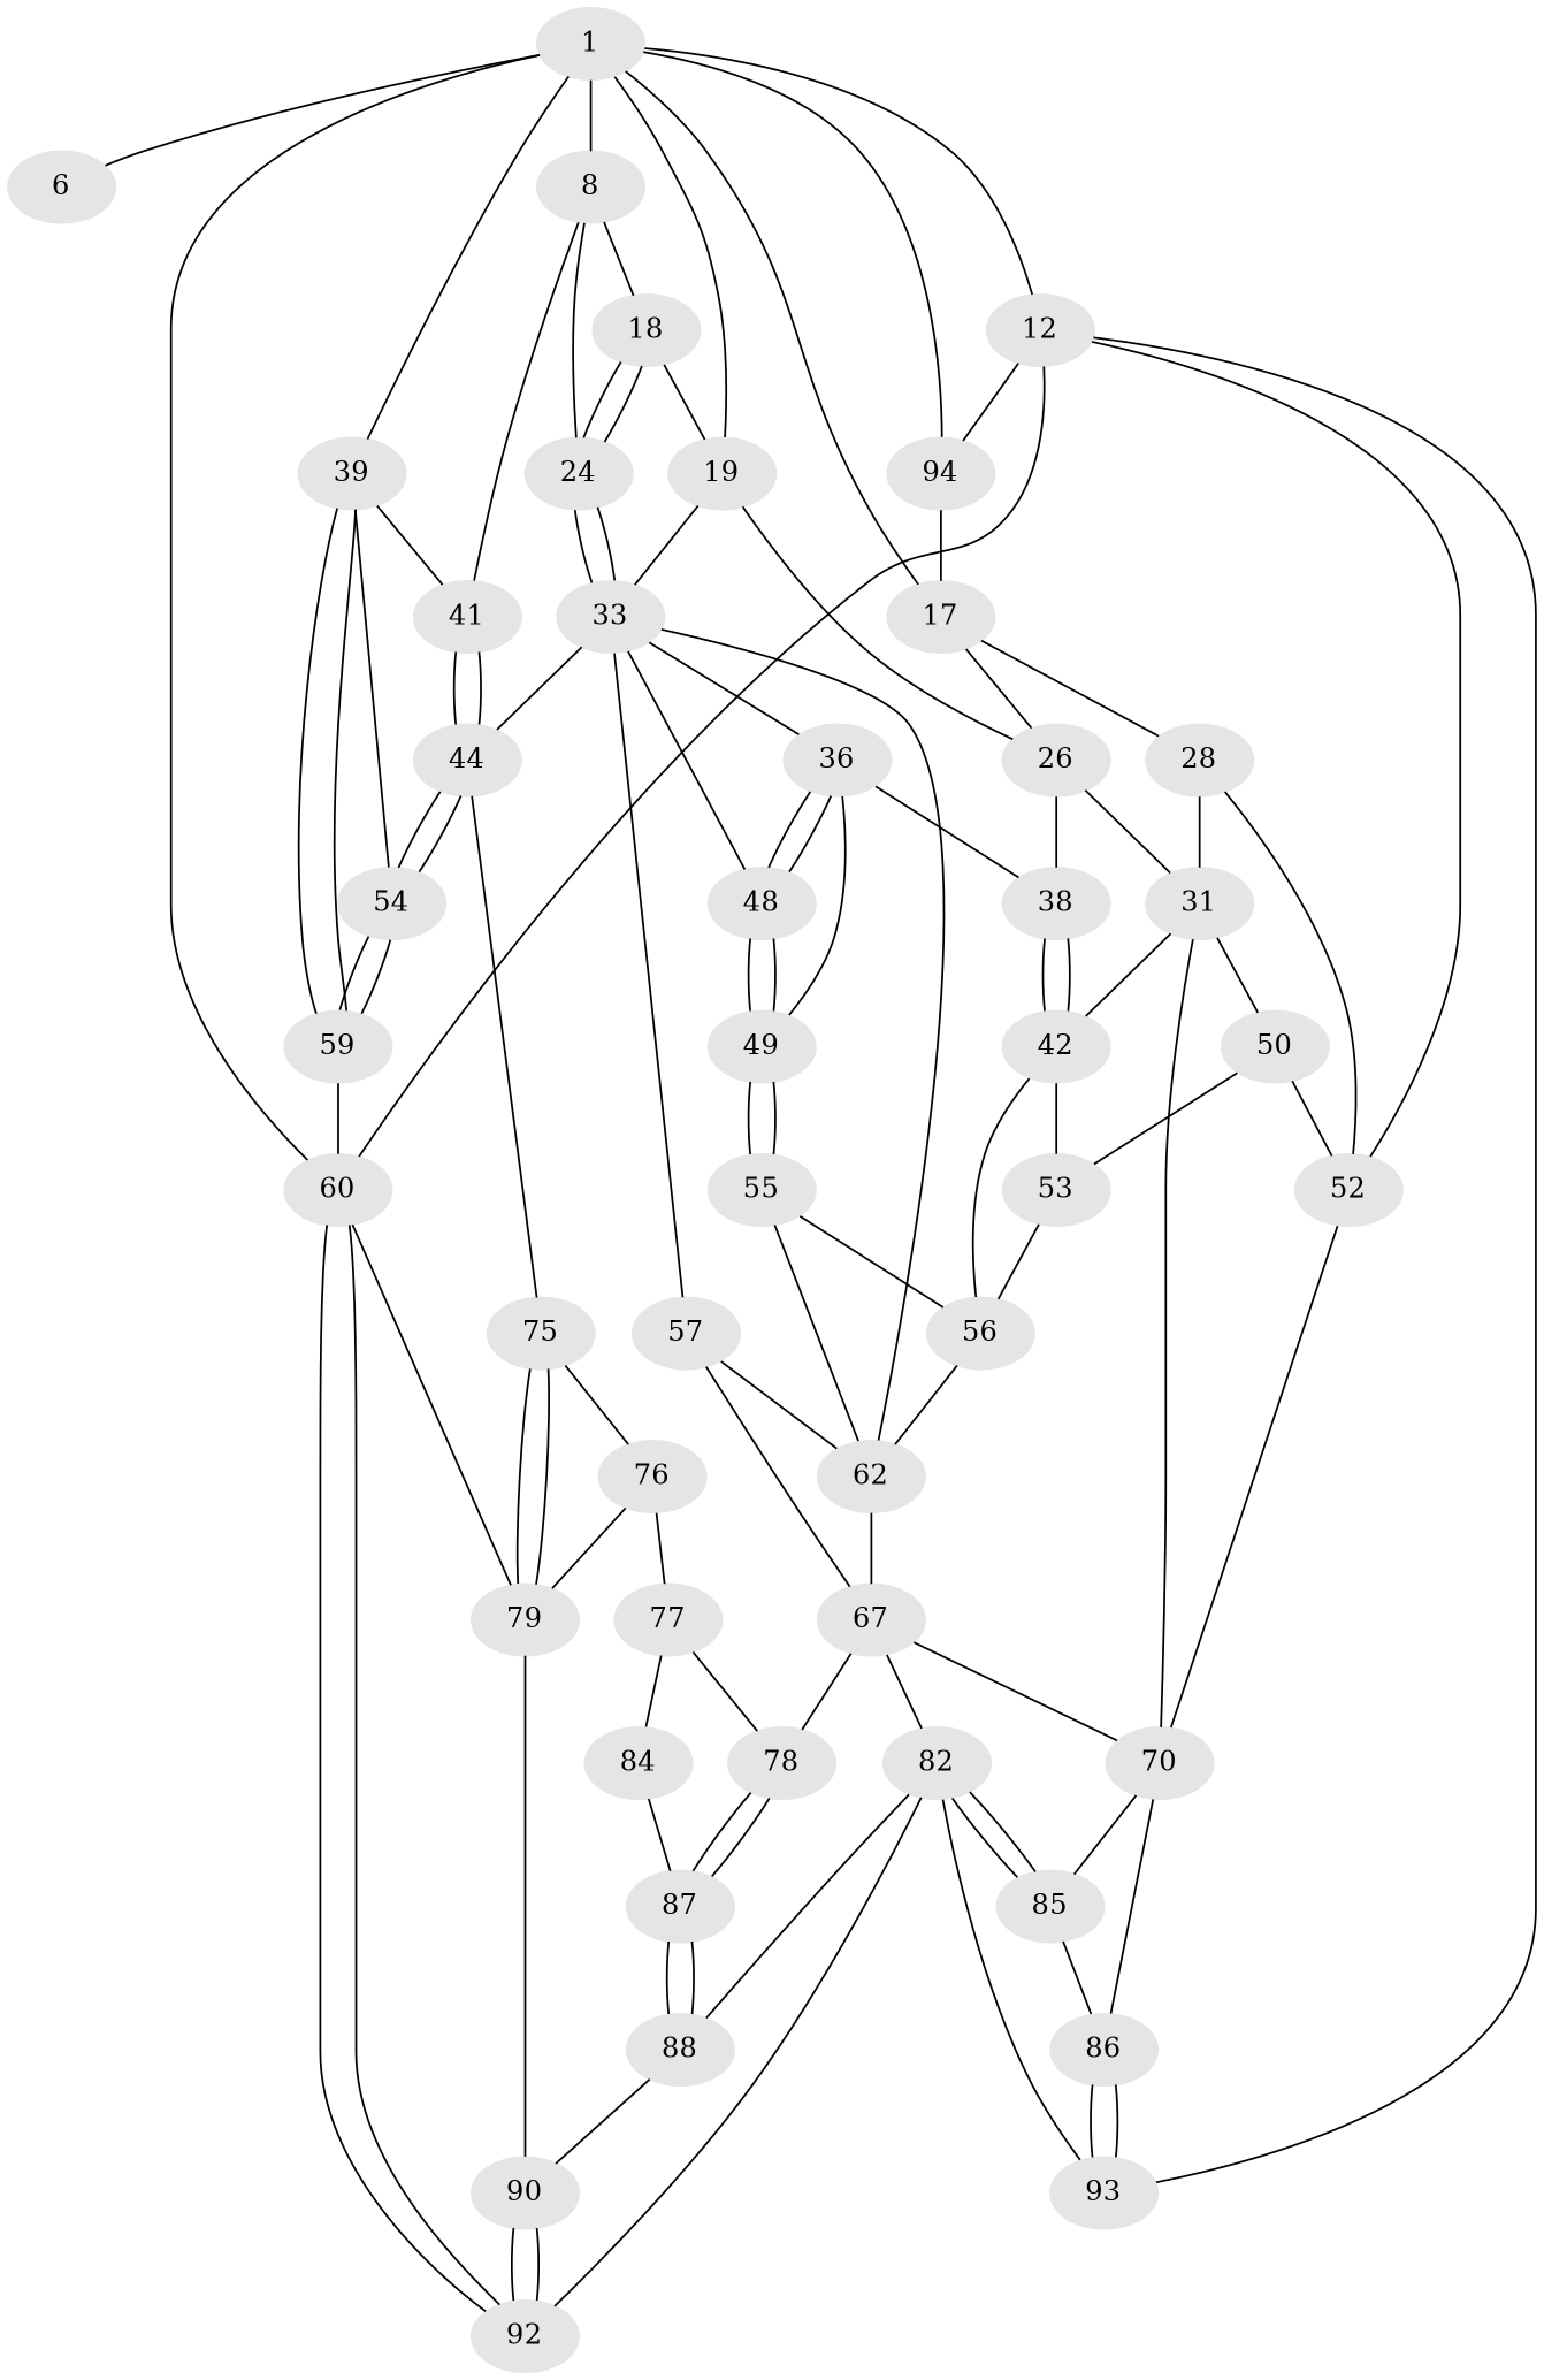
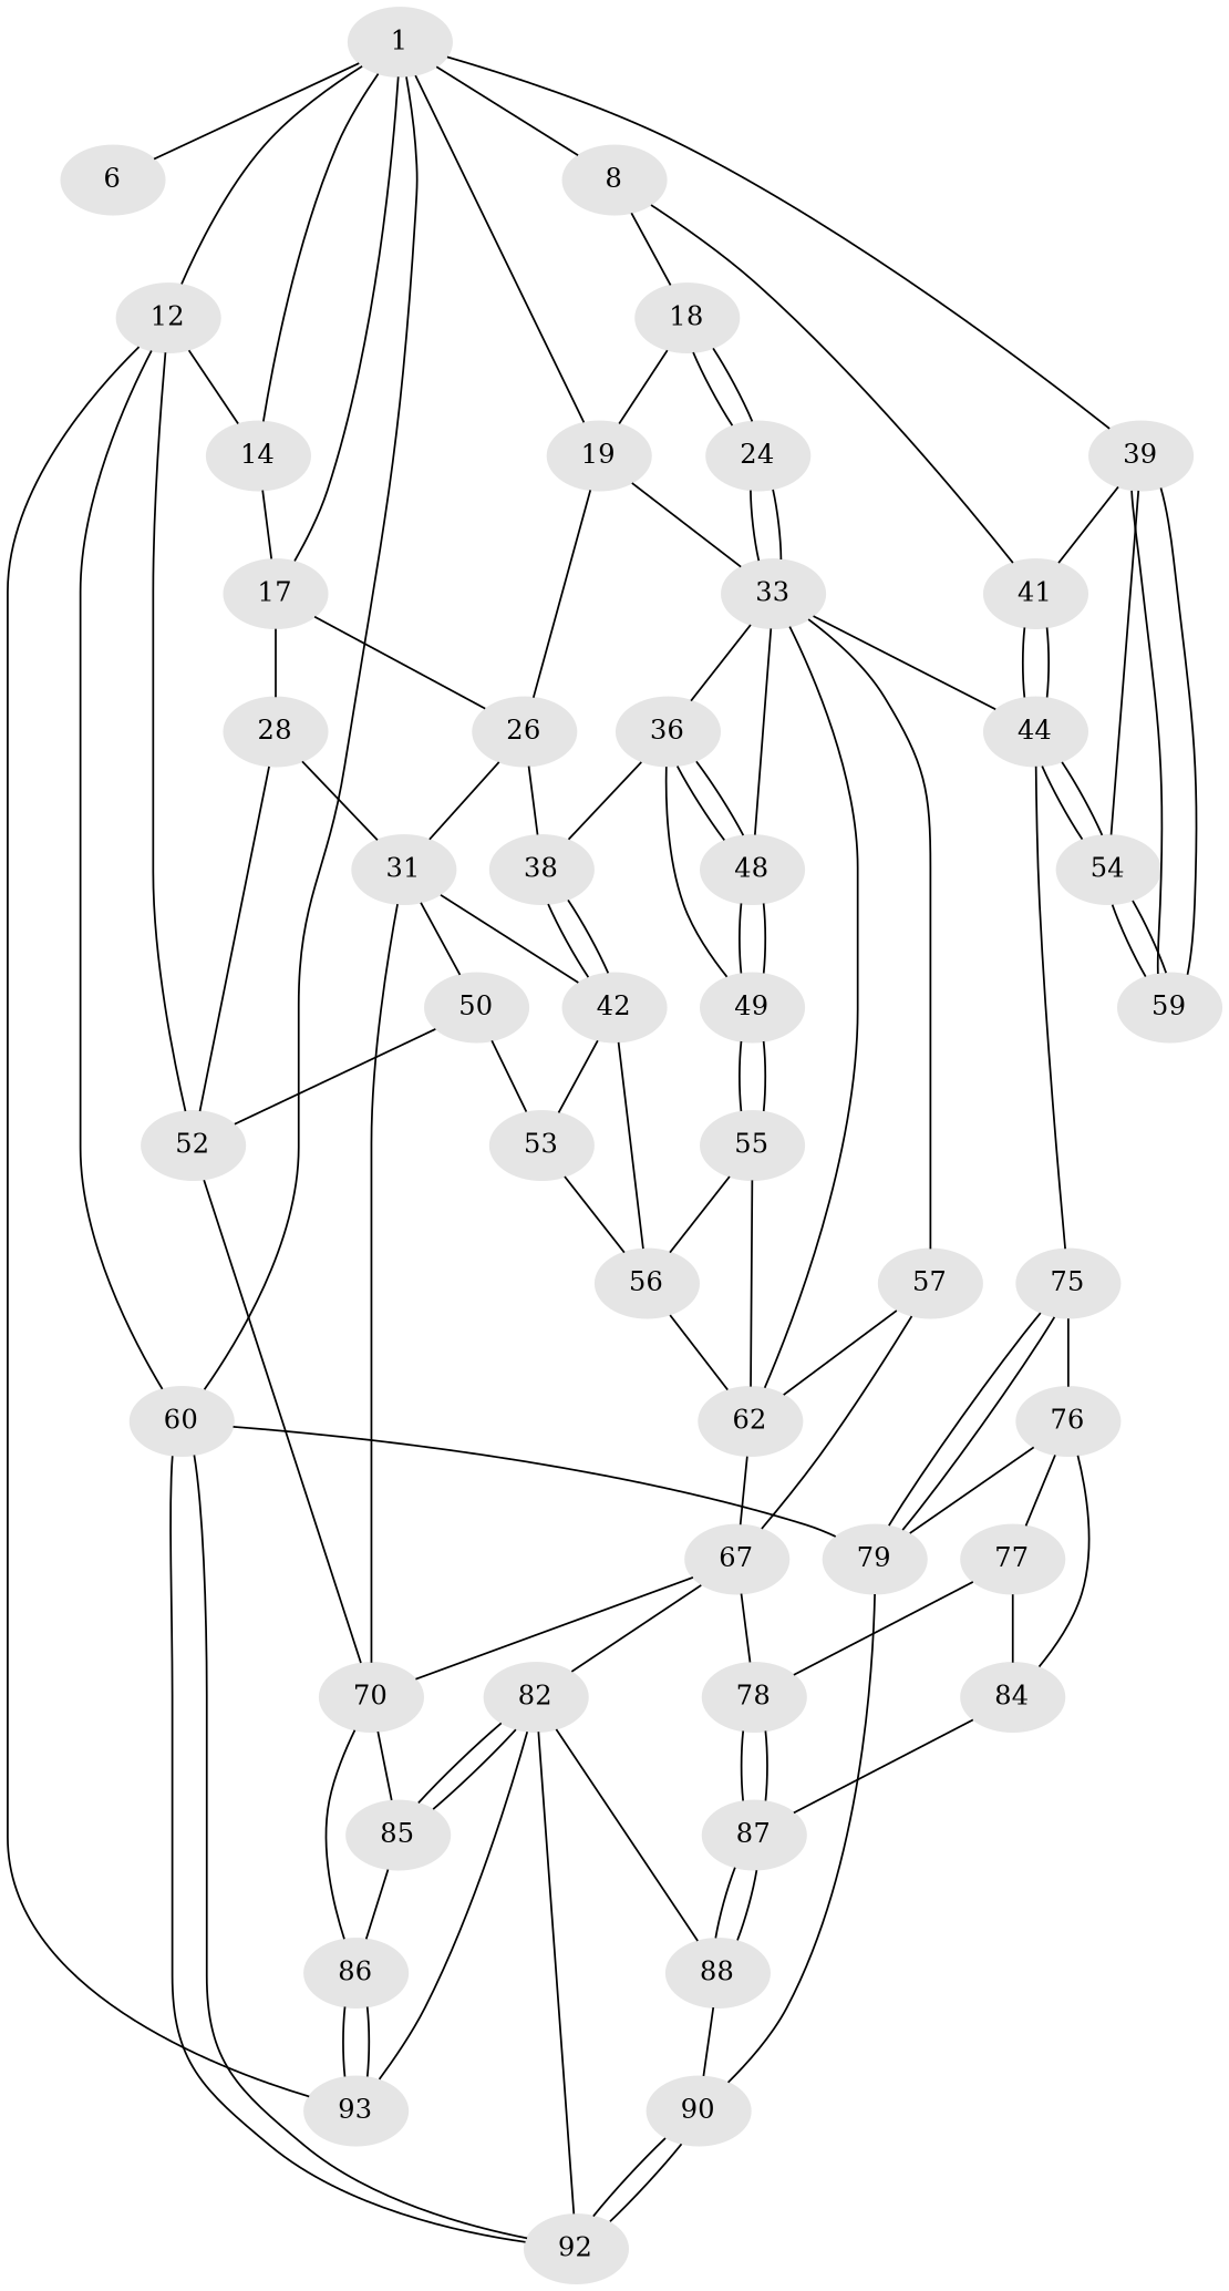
  graph {
    node [color=gray90 style=filled]
    1 [super="+2+7"]
    6
    8 [super="+22+9"]
    12 [super="+72+13"]
-   14 [super="+15" label=94]
+   14 [super="+15"]
    17 [super="+20"]
    19 [super="+25"]
    39 [super="+40"]
    60 [super="+61"]
    18
    24
    41
    52 [super="+71"]
    93
    28 [super="+29"]
    26 [super="+30"]
    33 [super="+46+34"]
    54
    59
    79 [super="+80"]
    92
    44 [super="+45"]
    31 [super="+32"]
    70 [super="+73"]
    38
    36 [super="+37"]
    48
    57 [super="+66"]
    62 [super="+63"]
    42 [super="+43"]
    50 [super="+51"]
    53
    56 [super="+64"]
    49
    75
    67 [super="+68"]
    55
    76 [super="+81"]
    n39 [label=85]
    86
    78
    82 [super="+89"]
    90
    87
    88 [super="+91"]
    77
    84 [super="+85"]
    1 -- 6 [weight=2]
    1 -- 8 [weight=3]
    1 -- 12 [weight=2]
    1 -- 14
    1 -- 17
    1 -- 19
    1 -- 39
    1 -- 60
    8 -- 18
-   8 -- 24
    8 -- 41
    12 -- 14
    12 -- 60
    12 -- 52
    12 -- 93
    14 -- 17 [weight=2]
    17 -- 28
    17 -- 26
    19 -- 26
    19 -- 33
    39 -- 41
    39 -- 54
    39 -- 59
    39 -- 59
    60 -- 79
    60 -- 92
    60 -- 92
    18 -- 19
    18 -- 24
    18 -- 24
    24 -- 33
    24 -- 33
    41 -- 44
    41 -- 44
    52 -- 70
    28 -- 52
    28 -- 31
    26 -- 31
    26 -- 38
    33 -- 44
    33 -- 36
    33 -- 48
    33 -- 57 [weight=2]
    33 -- 62
    54 -- 59
    54 -- 59
-   59 -- 60
    79 -- 90
    44 -- 54
    44 -- 54
    44 -- 75
    31 -- 70
    31 -- 42
    31 -- 50
    70 -- n39
    70 -- 86
    38 -- 42
    38 -- 42
    36 -- 38
    36 -- 48
    36 -- 48
    36 -- 49
    48 -- 49
    48 -- 49
    57 -- 62
    57 -- 67
    62 -- 67
    42 -- 53
    42 -- 56
    50 -- 52
    50 -- 53
    53 -- 56
    56 -- 62
    49 -- 55
    49 -- 55
    75 -- 79
    75 -- 79
    75 -- 76
    67 -- 70
    67 -- 78
    67 -- 82
    55 -- 62
    55 -- 56
    76 -- 79
    76 -- 77
+   76 -- 84
    n39 -- 86
    86 -- 93
    86 -- 93
    78 -- 87
    78 -- 87
    82 -- 93
    82 -- 92
    82 -- n39
    82 -- n39
    82 -- 88
    90 -- 92
    90 -- 92
    87 -- 88
    87 -- 88
    88 -- 90
    77 -- 78
    77 -- 84
    84 -- 87
  }
